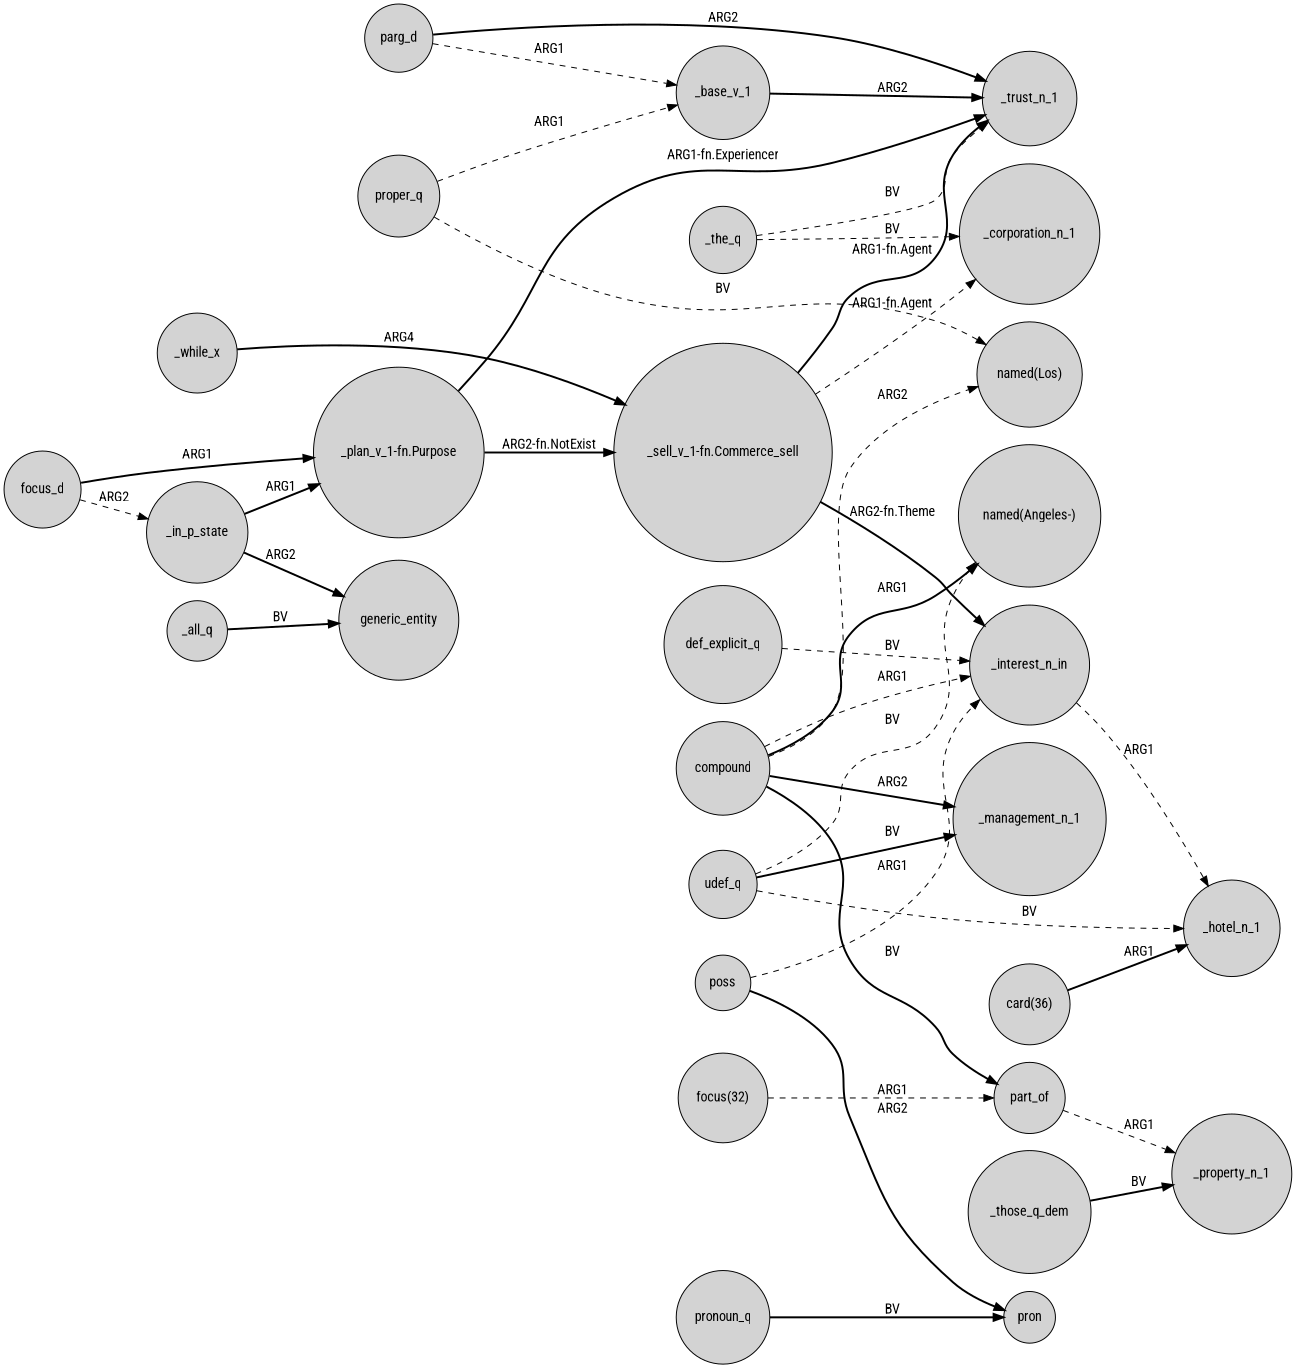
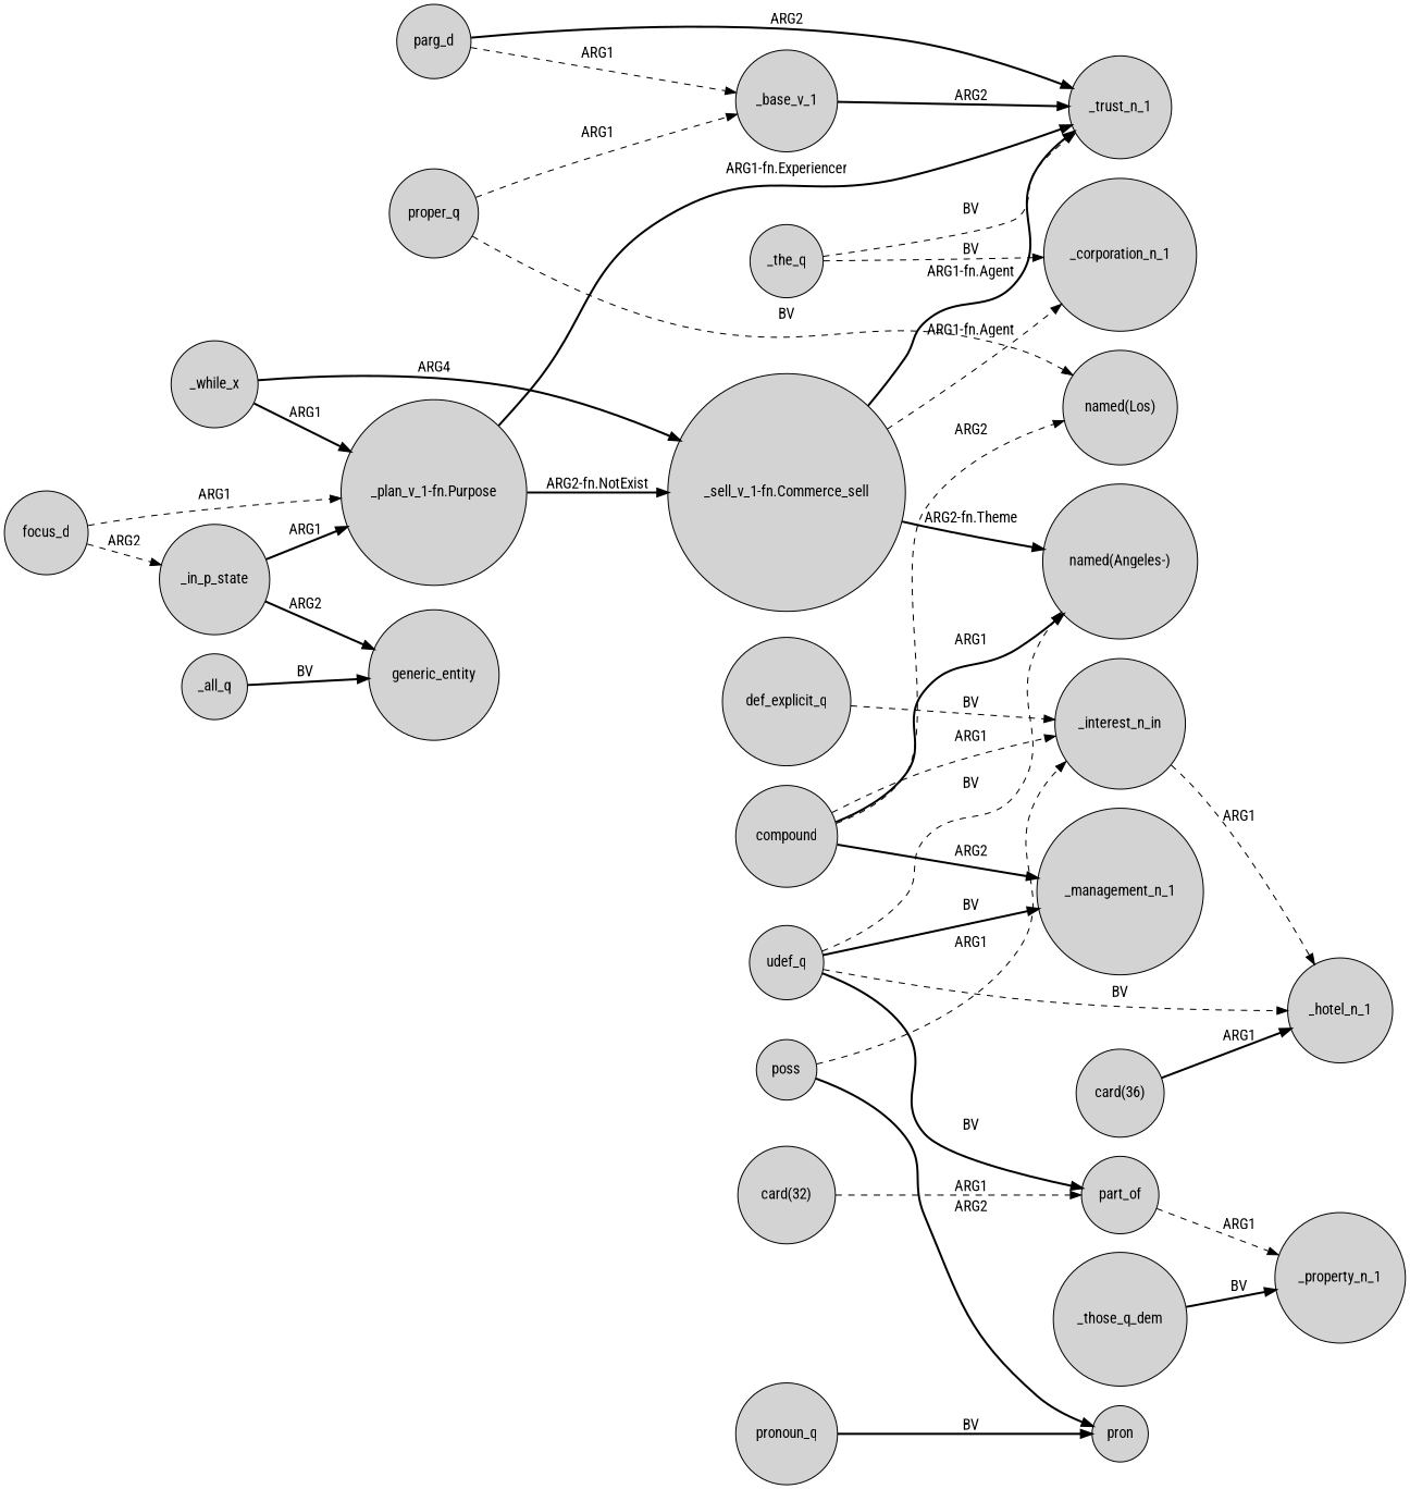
  digraph {
    fontname="Roboto Condensed"
    rankdir=LR
    node [fontname="Roboto Condensed" shape=circle style=filled]
    edge [fontname="Roboto Condensed" style=bold]
    "_sell_v_1-fn.Commerce_sell"
    _trust_n_1
    _interest_n_in
    _corporation_n_1
    _hotel_n_1
    part_of
    _property_n_1
    focus_d
    "_plan_v_1-fn.Purpose"
    _in_p_state
    generic_entity
    udef_q
    _management_n_1
    "named(Angeles-)"
    poss
    pron
    def_explicit_q
    compound
    "named(Los)"
    _base_v_1
    _while_x
    _the_q
    proper_q
    "card(36)"
-   "card(32)" [label="focus(32)"]
+   "card(32)"
    _all_q
    pronoun_q
    parg_d
    _those_q_dem
    "_sell_v_1-fn.Commerce_sell" -> _trust_n_1 [label="ARG1-fn.Agent"]
-   "_sell_v_1-fn.Commerce_sell" -> _interest_n_in [label="ARG2-fn.Theme"]
+   "_sell_v_1-fn.Commerce_sell" -> "named(Angeles-)" [label="ARG2-fn.Theme"]
    "_sell_v_1-fn.Commerce_sell" -> _corporation_n_1 [label="ARG1-fn.Agent" style=dashed]
    _interest_n_in -> _hotel_n_1 [label=ARG1 style=dashed]
    part_of -> _property_n_1 [label=ARG1 style=dashed]
-   focus_d -> "_plan_v_1-fn.Purpose" [label=ARG1]
+   focus_d -> "_plan_v_1-fn.Purpose" [label=ARG1 style=dashed]
    focus_d -> _in_p_state [label=ARG2 style=dashed]
    "_plan_v_1-fn.Purpose" -> "_sell_v_1-fn.Commerce_sell" [label="ARG2-fn.NotExist"]
    "_plan_v_1-fn.Purpose" -> _trust_n_1 [label="ARG1-fn.Experiencer"]
    _in_p_state -> "_plan_v_1-fn.Purpose" [label=ARG1]
    _in_p_state -> generic_entity [label=ARG2]
    udef_q -> _hotel_n_1 [label=BV style=dashed]
-   compound -> part_of [label=BV]
+   udef_q -> part_of [label=BV]
    udef_q -> _management_n_1 [label=BV]
    udef_q -> "named(Angeles-)" [label=BV style=dashed]
    poss -> _interest_n_in [label=ARG1 style=dashed]
    poss -> pron [label=ARG2]
    def_explicit_q -> _interest_n_in [label=BV style=dashed]
    compound -> _interest_n_in [label=ARG1 style=dashed]
    compound -> _management_n_1 [label=ARG2]
    compound -> "named(Angeles-)" [label=ARG1]
    compound -> "named(Los)" [label=ARG2 style=dashed]
    _base_v_1 -> _trust_n_1 [label=ARG2]
    _while_x -> "_sell_v_1-fn.Commerce_sell" [label=ARG4]
+   _while_x -> "_plan_v_1-fn.Purpose" [label=ARG1]
    _the_q -> _trust_n_1 [label=BV style=dashed]
    _the_q -> _corporation_n_1 [label=BV style=dashed]
    proper_q -> "named(Los)" [label=BV style=dashed]
    proper_q -> _base_v_1 [label=ARG1 style=dashed]
    "card(36)" -> _hotel_n_1 [label=ARG1]
    "card(32)" -> part_of [label=ARG1 style=dashed]
    _all_q -> generic_entity [label=BV]
    pronoun_q -> pron [label=BV]
    parg_d -> _trust_n_1 [label=ARG2]
    parg_d -> _base_v_1 [label=ARG1 style=dashed]
    _those_q_dem -> _property_n_1 [label=BV]
  }
